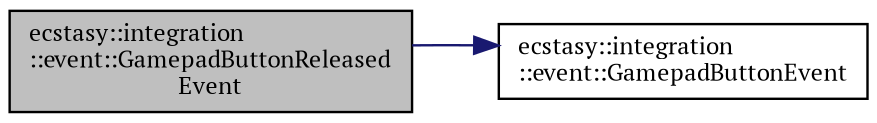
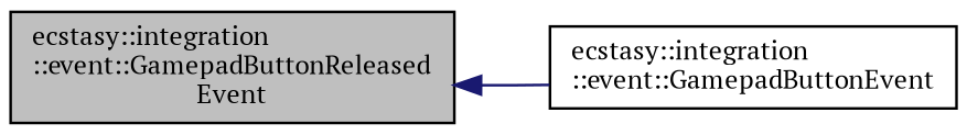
  digraph {
    rankdir=LR
    fontname="PT Serif"
    node [color=black fontname="PT Serif" fontsize=10 shape=record style=filled]
    n1 [fillcolor=grey75 fontcolor=black height=0.2 label="ecstasy::integration\l::event::GamepadButtonReleased\lEvent" width=0.4]
    n2 [fillcolor=white height=0.2 label="ecstasy::integration\l::event::GamepadButtonEvent" width=0.4]
-   n2 -> n1 [color=midnightblue dir=back fontname="PT Serif" fontsize=10 labelfontname=Helvetica labelfontsize=10 style=solid]
+   n1 -> n2 [color=midnightblue dir=back fontname="PT Serif" fontsize=10 labelfontname=Helvetica labelfontsize=10 style=solid]
  }
